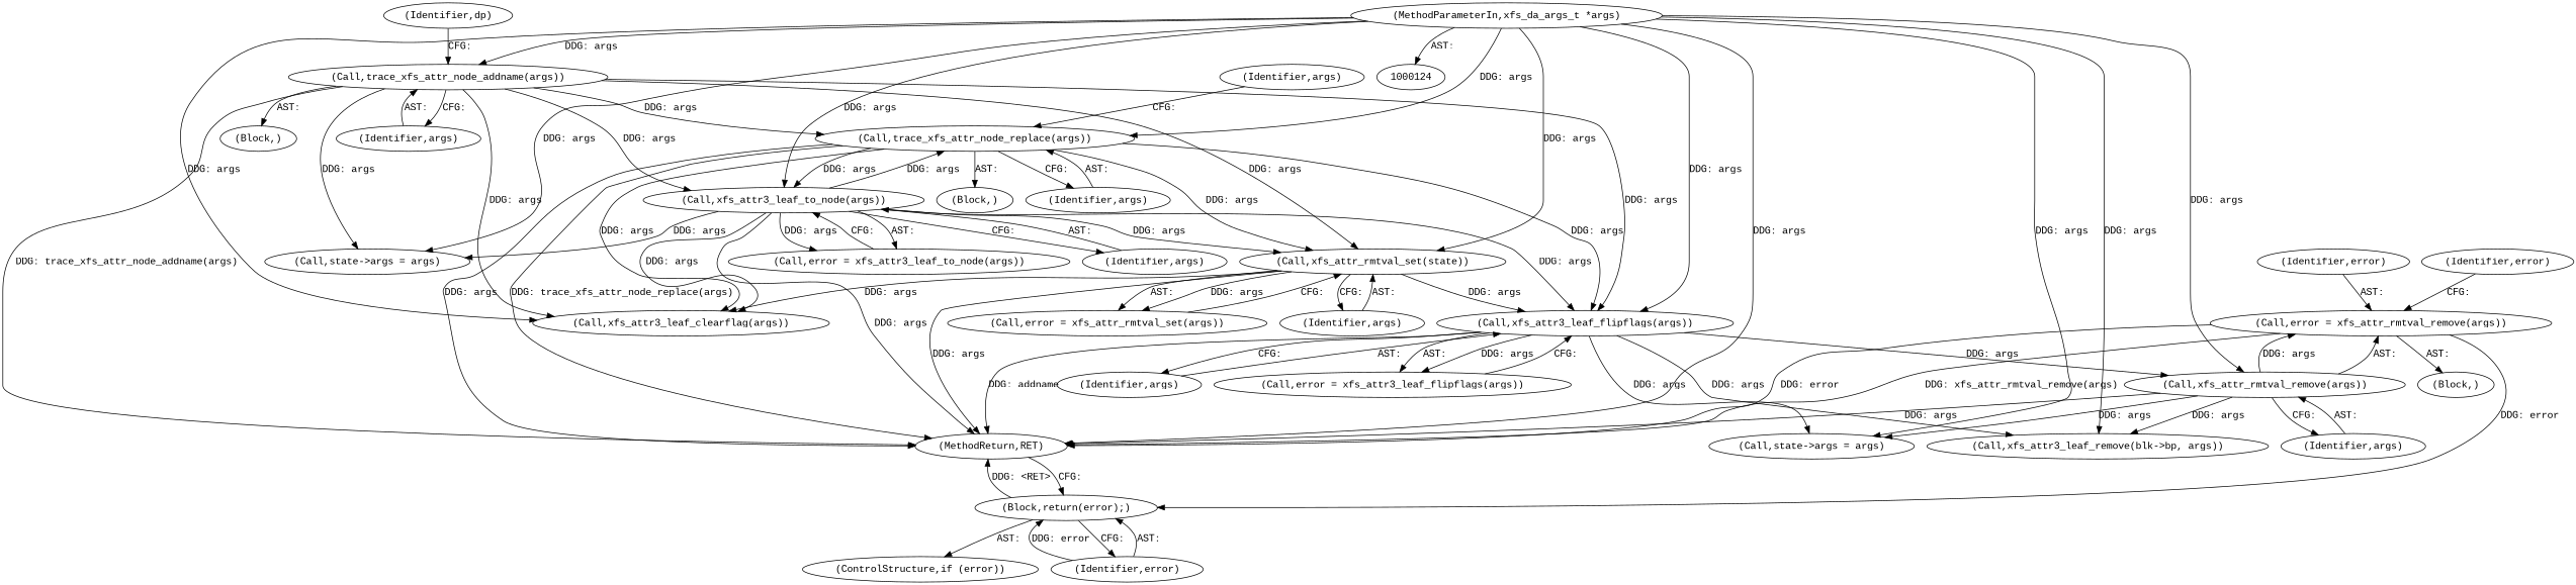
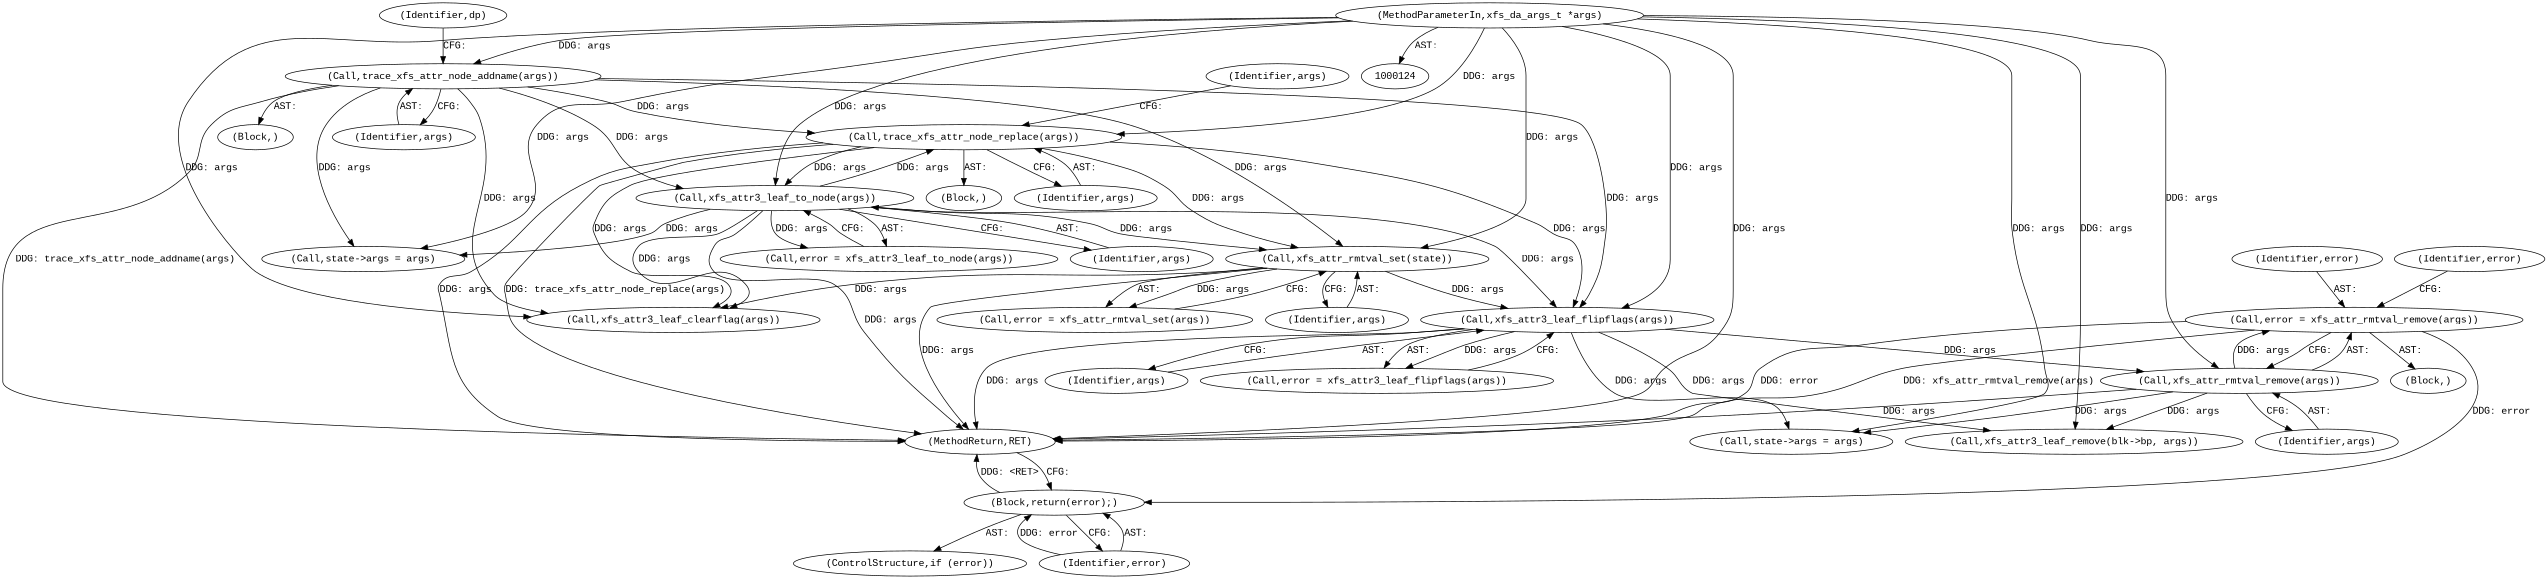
  digraph {
    fontname="Liberation Mono"
    node [fontname="Liberation Mono"]
    edge [fontname="Liberation Mono"]
    n1 [label="(Call,error = xfs_attr_rmtval_remove(args))"]
    n2 [label="(Call,xfs_attr_rmtval_remove(args))"]
    n3 [label="(Block,return(error);)"]
    n4 [label="(Block,)"]
    n5 [label="(MethodReturn,RET)"]
    n6 [label="(Call,state->args = args)"]
    n7 [label="(Identifier,args)"]
    n8 [label="(Call,xfs_attr3_leaf_remove(blk->bp, args))"]
    n9 [label="(ControlStructure,if (error))"]
    n10 [label="(Identifier,error)"]
    n11 [label="(Call,xfs_attr3_leaf_flipflags(args))"]
    n12 [label="(Call,error = xfs_attr3_leaf_flipflags(args))"]
    n13 [label="(Identifier,args)"]
    n14 [label="(Call,trace_xfs_attr_node_replace(args))"]
    n15 [label="(Call,xfs_attr3_leaf_to_node(args))"]
    n16 [label="(Call,xfs_attr_rmtval_set(state))"]
    n17 [label="(Identifier,args)"]
    n18 [label="(Block,)"]
    n19 [label="(Call,xfs_attr3_leaf_clearflag(args))"]
    n20 [label="(Call,state->args = args)"]
    n21 [label="(Call,error = xfs_attr3_leaf_to_node(args))"]
    n22 [label="(Identifier,args)"]
    n23 [label="(Call,error = xfs_attr_rmtval_set(args))"]
    n24 [label="(Identifier,args)"]
    n25 [label="(MethodParameterIn,xfs_da_args_t *args)"]
    n26 [label="(Call,trace_xfs_attr_node_addname(args))"]
    1000124
    n28 [label="(Identifier,args)"]
    n29 [label="(Block,)"]
    n30 [label="(Identifier,args)"]
    n31 [label="(Identifier,error)"]
    n32 [label="(Identifier,error)"]
    n33 [label="(Identifier,dp)"]
+   n1 -> n2 [label="CFG: "]
    n1 -> n3 [label="DDG: error"]
    n1 -> n4 [label="AST: "]
    n1 -> n5 [label="DDG: xfs_attr_rmtval_remove(args)"]
    n1 -> n5 [label="DDG: error"]
    n2 -> n1 [label="AST: "]
    n2 -> n1 [label="DDG: args"]
    n2 -> n5 [label="DDG: args"]
    n2 -> n6 [label="DDG: args"]
    n2 -> n7 [label="CFG: "]
    n2 -> n8 [label="DDG: args"]
    n3 -> n5 [label="DDG: <RET>"]
    n3 -> n9 [label="AST: "]
    n3 -> n10 [label="CFG: "]
    n5 -> n3 [label="CFG: "]
    n7 -> n2 [label="AST: "]
    n10 -> n3 [label="AST: "]
    n10 -> n3 [label="DDG: error"]
    n11 -> n2 [label="DDG: args"]
-   n11 -> n5 [label="DDG: addname"]
+   n11 -> n5 [label="DDG: args"]
    n11 -> n6 [label="DDG: args"]
    n11 -> n8 [label="DDG: args"]
    n11 -> n12 [label="AST: "]
    n11 -> n12 [label="DDG: args"]
    n11 -> n13 [label="CFG: "]
    n12 -> n11 [label="CFG: "]
    n13 -> n11 [label="AST: "]
    n14 -> n5 [label="DDG: args"]
    n14 -> n5 [label="DDG: trace_xfs_attr_node_replace(args)"]
    n14 -> n11 [label="DDG: args"]
    n14 -> n15 [label="DDG: args"]
    n14 -> n16 [label="DDG: args"]
    n14 -> n17 [label="CFG: "]
    n14 -> n18 [label="AST: "]
    n14 -> n19 [label="DDG: args"]
    n15 -> n5 [label="DDG: args"]
    n15 -> n11 [label="DDG: args"]
    n15 -> n14 [label="DDG: args"]
    n15 -> n16 [label="DDG: args"]
    n15 -> n19 [label="DDG: args"]
    n15 -> n20 [label="DDG: args"]
    n15 -> n21 [label="AST: "]
    n15 -> n21 [label="DDG: args"]
    n15 -> n22 [label="CFG: "]
    n16 -> n5 [label="DDG: args"]
    n16 -> n11 [label="DDG: args"]
    n16 -> n19 [label="DDG: args"]
    n16 -> n23 [label="AST: "]
    n16 -> n23 [label="DDG: args"]
    n16 -> n24 [label="CFG: "]
    n17 -> n14 [label="AST: "]
    n21 -> n15 [label="CFG: "]
    n22 -> n15 [label="AST: "]
    n23 -> n16 [label="CFG: "]
    n24 -> n16 [label="AST: "]
    n25 -> n2 [label="DDG: args"]
    n25 -> n5 [label="DDG: args"]
    n25 -> n6 [label="DDG: args"]
    n25 -> n8 [label="DDG: args"]
    n25 -> n11 [label="DDG: args"]
    n25 -> n14 [label="DDG: args"]
    n25 -> n15 [label="DDG: args"]
    n25 -> n16 [label="DDG: args"]
    n25 -> n19 [label="DDG: args"]
    n25 -> n20 [label="DDG: args"]
    n25 -> n26 [label="DDG: args"]
    n25 -> 1000124 [label="AST: "]
    n26 -> n5 [label="DDG: trace_xfs_attr_node_addname(args)"]
    n26 -> n11 [label="DDG: args"]
    n26 -> n14 [label="DDG: args"]
    n26 -> n15 [label="DDG: args"]
    n26 -> n16 [label="DDG: args"]
    n26 -> n19 [label="DDG: args"]
    n26 -> n20 [label="DDG: args"]
    n26 -> n28 [label="CFG: "]
    n26 -> n29 [label="AST: "]
    n28 -> n26 [label="AST: "]
    n30 -> n14 [label="CFG: "]
    n31 -> n1 [label="AST: "]
    n32 -> n1 [label="CFG: "]
    n33 -> n26 [label="CFG: "]
  }
